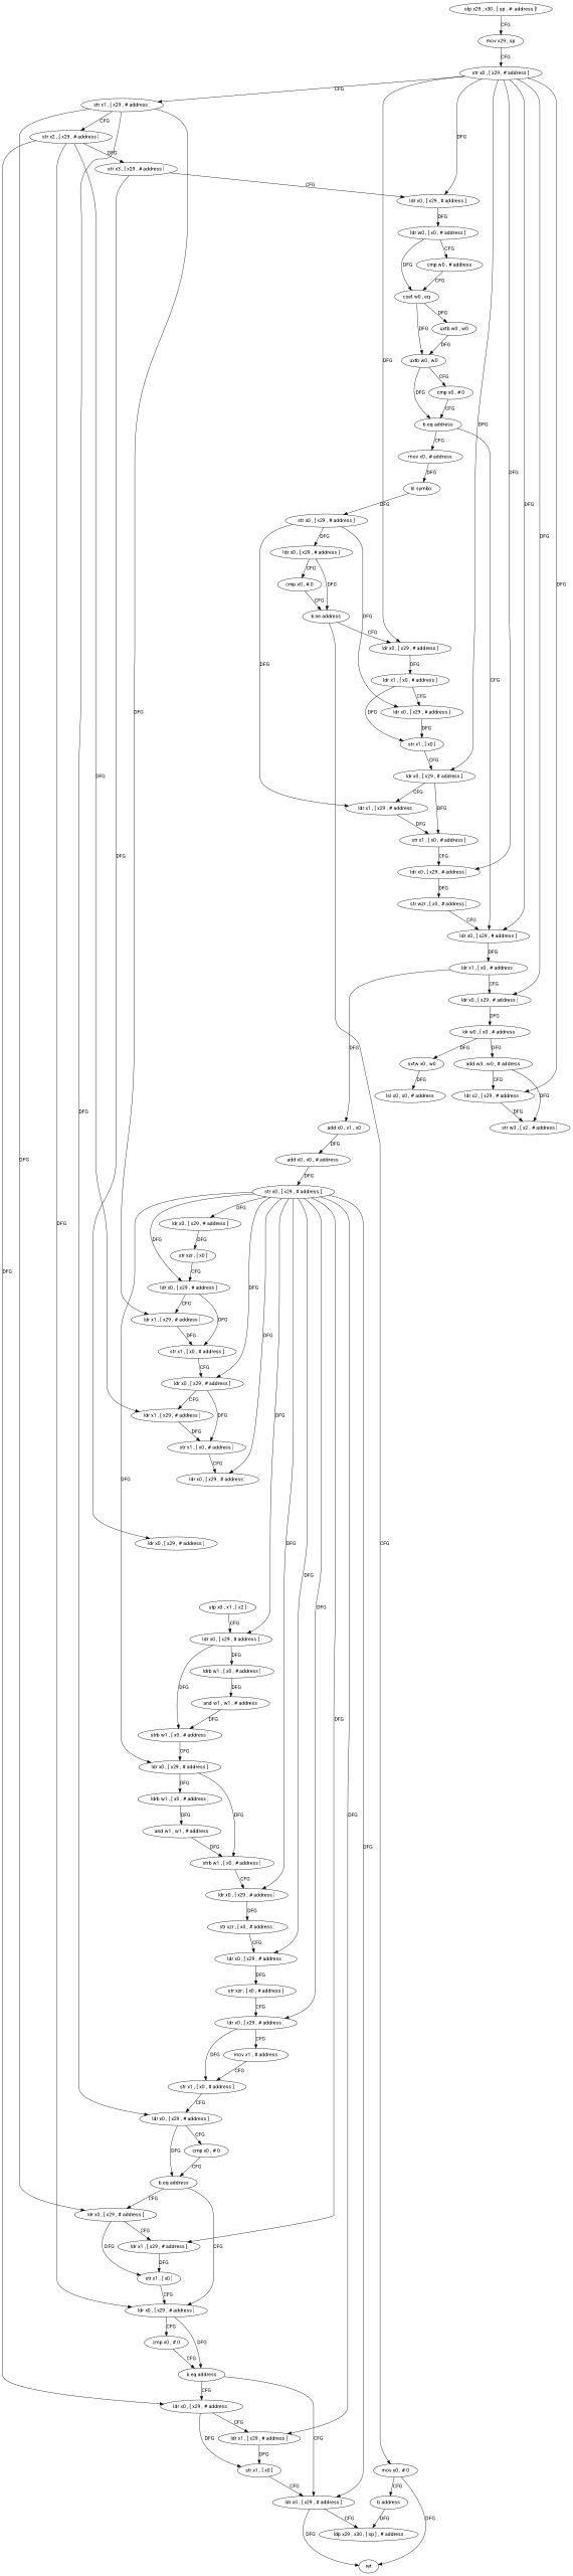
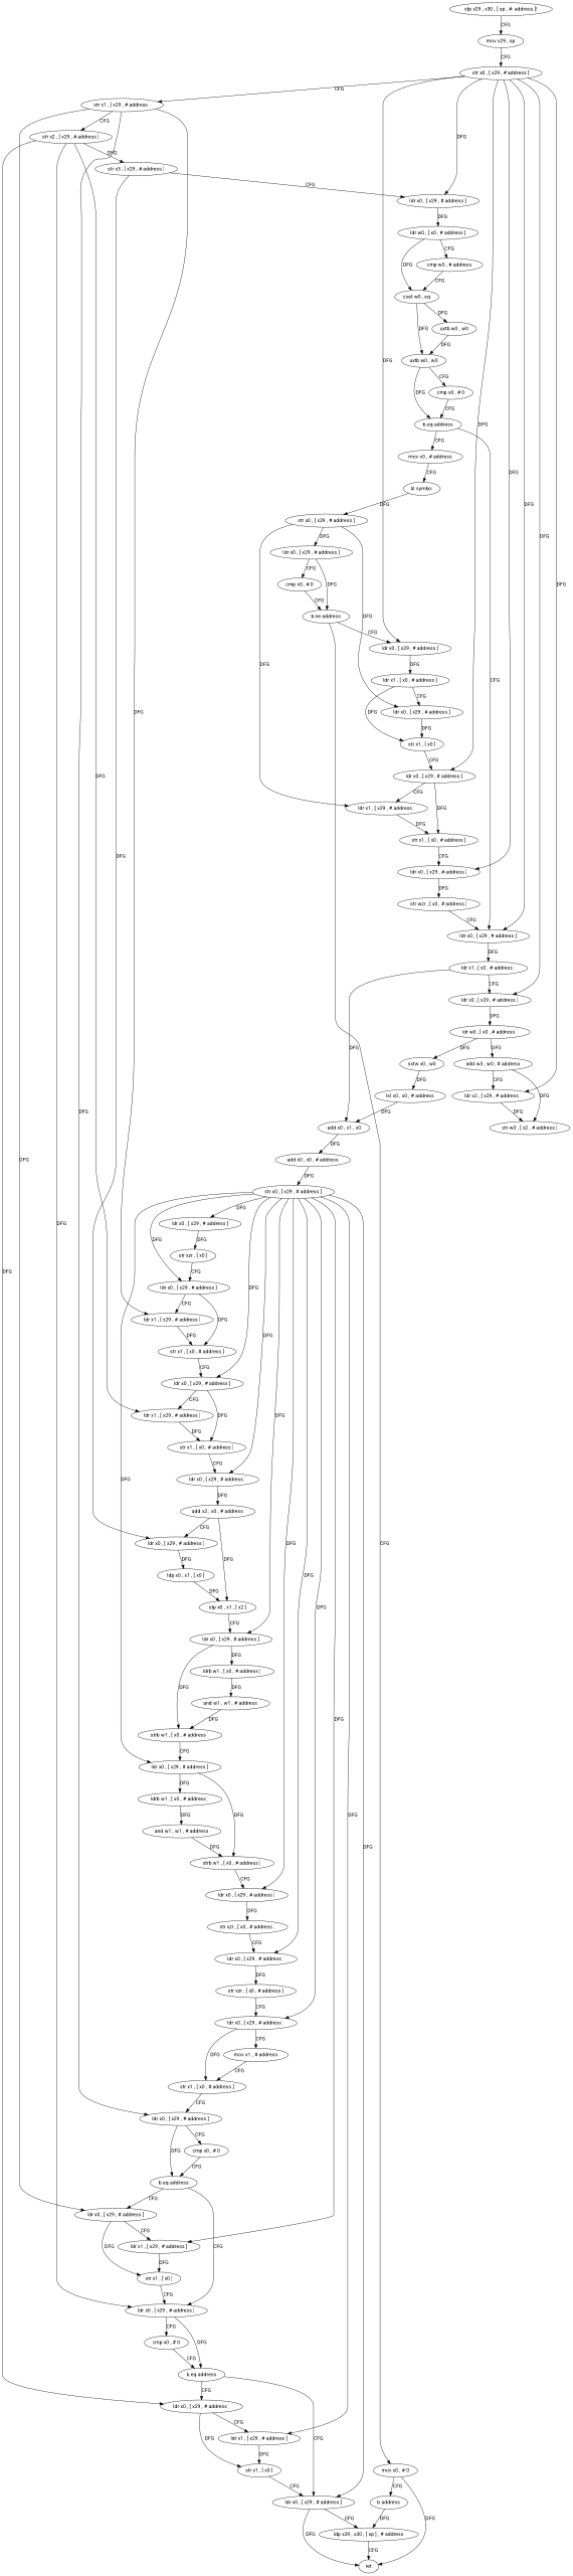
  digraph {
    fontname=Roboto
    node [fontname=Roboto]
    edge [fontname=Roboto]
    n1 [label="stp x29 , x30 , [ sp , #- address ]!"]
    n2 [label="mov x29 , sp"]
    n3 [label="str x0 , [ x29 , # address ]"]
    n4 [label="str x1 , [ x29 , # address ]"]
    n5 [label="ldr x0 , [ x29 , # address ]"]
    n6 [label="ldr x0 , [ x29 , # address ]"]
    n7 [label="ldr x0 , [ x29 , # address ]"]
    n8 [label="ldr x2 , [ x29 , # address ]"]
    n9 [label="ldr x0 , [ x29 , # address ]"]
    n10 [label="ldr x0 , [ x29 , # address ]"]
    n11 [label="ldr x0 , [ x29 , # address ]"]
    n12 [label="str x2 , [ x29 , # address ]"]
    n13 [label="ldr x1 , [ x29 , # address ]"]
    n14 [label="ldr x0 , [ x29 , # address ]"]
    n15 [label="ldr x0 , [ x29 , # address ]"]
    n16 [label="ldr w0 , [ x0 , # address ]"]
    n17 [label="ldr x1 , [ x0 , # address ]"]
    n18 [label="ldr w0 , [ x0 , # address ]"]
    n19 [label="str w3 , [ x2 , # address ]"]
    n20 [label="ldr x1 , [ x0 , # address ]"]
    n21 [label="ldr x1 , [ x29 , # address ]"]
    n22 [label="str x1 , [ x0 , # address ]"]
    n23 [label="str wzr , [ x0 , # address ]"]
    n24 [label="str x3 , [ x29 , # address ]"]
    n25 [label="ldr x1 , [ x29 , # address ]"]
    n26 [label="ldr x0 , [ x29 , # address ]"]
    n27 [label="ldr x0 , [ x29 , # address ]"]
    n28 [label="str x1 , [ x0 , # address ]"]
    n29 [label="cmp x0 , # 0"]
    n30 [label="b.eq address"]
    n31 [label="ldr x1 , [ x29 , # address ]"]
    n32 [label="str x1 , [ x0 ]"]
    n33 [label="ldr x0 , [ x29 , # address ]"]
    n34 [label="str x1 , [ x0 , # address ]"]
    n35 [label="cmp x0 , # 0"]
    n36 [label="b.eq address"]
    n37 [label="ldr x1 , [ x29 , # address ]"]
    n38 [label="str x1 , [ x0 ]"]
+   n39 [label="ldp x0 , x1 , [ x0 ]"]
    n40 [label="cmp w0 , # address"]
    n41 [label="cset w0 , eq"]
    n42 [label="uxtb w0 , w0"]
    n43 [label="uxtb w0 , w0"]
    n44 [label="cmp x0 , # 0"]
    n45 [label="b.eq address"]
    n46 [label="mov x0 , # address"]
    n47 [label="bl symbol"]
    n48 [label="add x0 , x1 , x0"]
    n49 [label="str x0 , [ x29 , # address ]"]
    n50 [label="add x0 , x0 , # address"]
    n51 [label="add w3 , w0 , # address"]
    n52 [label="sxtw x0 , w0"]
    n53 [label="lsl x0 , x0 , # address"]
    n54 [label="str x0 , [ x29 , # address ]"]
    n55 [label="ldr x0 , [ x29 , # address ]"]
    n56 [label="ldr x0 , [ x29 , # address ]"]
    n57 [label="ldr x0 , [ x29 , # address ]"]
    n58 [label="ldr x0 , [ x29 , # address ]"]
    n59 [label="ldr x0 , [ x29 , # address ]"]
    n60 [label="ldr x0 , [ x29 , # address ]"]
    n61 [label="ldr x0 , [ x29 , # address ]"]
    n62 [label="ldr x0 , [ x29 , # address ]"]
    n63 [label="ldr x0 , [ x29 , # address ]"]
    n64 [label="ldr x0 , [ x29 , # address ]"]
    n65 [label="str xzr , [ x0 ]"]
+   n66 [label="add x2 , x0 , # address"]
    n67 [label="ldrb w1 , [ x0 , # address ]"]
    n68 [label="strb w1 , [ x0 , # address ]"]
    n69 [label="ldrb w1 , [ x0 , # address ]"]
    n70 [label="strb w1 , [ x0 , # address ]"]
    n71 [label="str xzr , [ x0 , # address ]"]
    n72 [label="str xzr , [ x0 , # address ]"]
    n73 [label="mov x1 , # address"]
    n74 [label="str x1 , [ x0 , # address ]"]
    n75 [label=ret]
    n76 [label="ldp x29 , x30 , [ sp ] , # address"]
    n77 [label="stp x0 , x1 , [ x2 ]"]
    n78 [label="and w1 , w1 , # address"]
    n79 [label="and w1 , w1 , # address"]
    n80 [label="ldr x0 , [ x29 , # address ]"]
    n81 [label="ldr x0 , [ x29 , # address ]"]
    n82 [label="cmp x0 , # 0"]
    n83 [label="b.ne address"]
    n84 [label="str x1 , [ x0 ]"]
    n85 [label="mov x0 , # 0"]
    n86 [label="b address"]
    n1 -> n2 [label=CFG]
    n2 -> n3 [label=CFG]
    n3 -> n4 [label=CFG]
    n3 -> n5 [label=DFG]
    n3 -> n6 [label=DFG]
    n3 -> n7 [label=DFG]
    n3 -> n8 [label=DFG]
    n3 -> n9 [label=DFG]
    n3 -> n10 [label=DFG]
    n3 -> n11 [label=DFG]
    n4 -> n12 [label=CFG]
    n4 -> n13 [label=DFG]
    n4 -> n14 [label=DFG]
    n4 -> n15 [label=DFG]
    n5 -> n16 [label=DFG]
    n6 -> n17 [label=DFG]
    n7 -> n18 [label=DFG]
    n8 -> n19 [label=DFG]
    n9 -> n20 [label=DFG]
    n10 -> n21 [label=CFG]
    n10 -> n22 [label=DFG]
    n11 -> n23 [label=DFG]
    n12 -> n24 [label=DFG]
    n12 -> n25 [label=DFG]
    n12 -> n26 [label=DFG]
    n12 -> n27 [label=DFG]
    n13 -> n28 [label=DFG]
    n14 -> n29 [label=CFG]
    n14 -> n30 [label=DFG]
    n15 -> n31 [label=CFG]
    n15 -> n32 [label=DFG]
    n16 -> n40 [label=CFG]
    n16 -> n41 [label=DFG]
    n17 -> n7 [label=CFG]
    n17 -> n48 [label=DFG]
    n18 -> n51 [label=DFG]
    n18 -> n52 [label=DFG]
    n20 -> n81 [label=CFG]
    n20 -> n84 [label=DFG]
    n21 -> n22 [label=DFG]
    n22 -> n11 [label=CFG]
    n23 -> n6 [label=CFG]
    n24 -> n5 [label=CFG]
    n24 -> n33 [label=DFG]
    n25 -> n34 [label=DFG]
    n26 -> n35 [label=CFG]
    n26 -> n36 [label=DFG]
    n27 -> n37 [label=CFG]
    n27 -> n38 [label=DFG]
    n28 -> n57 [label=CFG]
    n29 -> n30 [label=CFG]
    n30 -> n15 [label=CFG]
    n30 -> n26 [label=CFG]
    n31 -> n32 [label=DFG]
    n32 -> n26 [label=CFG]
+   n33 -> n39 [label=DFG]
    n34 -> n58 [label=CFG]
    n35 -> n36 [label=CFG]
    n36 -> n27 [label=CFG]
    n36 -> n64 [label=CFG]
    n37 -> n38 [label=DFG]
    n38 -> n64 [label=CFG]
+   n39 -> n77 [label=DFG]
    n40 -> n41 [label=CFG]
    n41 -> n42 [label=DFG]
    n41 -> n43 [label=DFG]
    n42 -> n43 [label=DFG]
    n43 -> n44 [label=CFG]
    n43 -> n45 [label=DFG]
    n44 -> n45 [label=CFG]
    n45 -> n6 [label=CFG]
    n45 -> n46 [label=CFG]
-   n46 -> n47 [label=DFG]
+   n46 -> n47 [label=CFG]
    n47 -> n49 [label=DFG]
    n48 -> n50 [label=DFG]
    n49 -> n21 [label=DFG]
    n49 -> n80 [label=DFG]
    n49 -> n81 [label=DFG]
    n50 -> n54 [label=DFG]
    n51 -> n8 [label=CFG]
    n51 -> n19 [label=DFG]
    n52 -> n53 [label=DFG]
+   n53 -> n48 [label=DFG]
    n54 -> n31 [label=DFG]
    n54 -> n37 [label=DFG]
    n54 -> n55 [label=DFG]
    n54 -> n56 [label=DFG]
    n54 -> n57 [label=DFG]
    n54 -> n58 [label=DFG]
    n54 -> n59 [label=DFG]
    n54 -> n60 [label=DFG]
    n54 -> n61 [label=DFG]
    n54 -> n62 [label=DFG]
    n54 -> n63 [label=DFG]
    n54 -> n64 [label=DFG]
    n55 -> n65 [label=DFG]
    n56 -> n13 [label=CFG]
    n56 -> n28 [label=DFG]
    n57 -> n25 [label=CFG]
    n57 -> n34 [label=DFG]
+   n58 -> n66 [label=DFG]
    n59 -> n67 [label=DFG]
    n59 -> n68 [label=DFG]
    n60 -> n69 [label=DFG]
    n60 -> n70 [label=DFG]
    n61 -> n71 [label=DFG]
    n62 -> n72 [label=DFG]
    n63 -> n73 [label=CFG]
    n63 -> n74 [label=DFG]
    n64 -> n75 [label=DFG]
    n64 -> n76 [label=CFG]
    n65 -> n56 [label=CFG]
+   n66 -> n33 [label=CFG]
+   n66 -> n77 [label=DFG]
    n67 -> n78 [label=DFG]
    n68 -> n60 [label=CFG]
    n69 -> n79 [label=DFG]
    n70 -> n61 [label=CFG]
    n71 -> n62 [label=CFG]
    n72 -> n63 [label=CFG]
    n73 -> n74 [label=CFG]
    n74 -> n14 [label=CFG]
+   n76 -> n75 [label=CFG]
    n77 -> n59 [label=CFG]
    n78 -> n68 [label=DFG]
    n79 -> n70 [label=DFG]
    n80 -> n82 [label=CFG]
    n80 -> n83 [label=DFG]
    n81 -> n84 [label=DFG]
    n82 -> n83 [label=CFG]
    n83 -> n9 [label=CFG]
    n83 -> n85 [label=CFG]
    n84 -> n10 [label=CFG]
    n85 -> n75 [label=DFG]
    n85 -> n86 [label=CFG]
    n86 -> n76 [label=DFG]
  }
